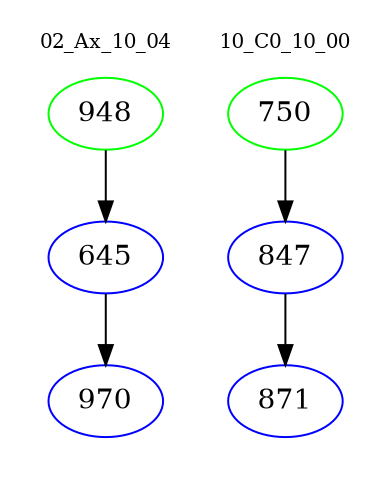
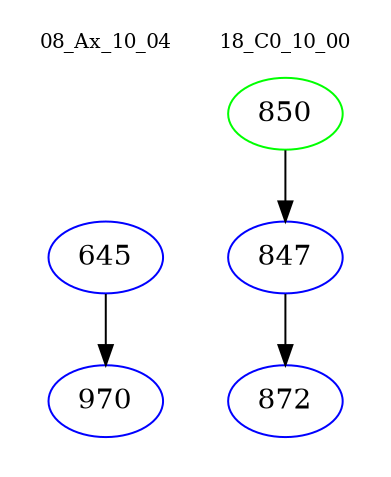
  digraph {
    node [color=blue]
    edge [color=black]
-   n1 [color=green label=948]
    n2 [label=645]
    n3 [label=970]
-   n4 [color=green label=750]
+   n4 [color=green label=850]
    n5 [label=847]
-   n6 [label=871]
+   n6 [label=872]
    subgraph cluster_1 {
      color=white
      fontsize=10
-     label="02_Ax_10_04"
-     n1
+     label="08_Ax_10_04"
      n2
      n3
    }
    subgraph cluster_2 {
      color=white
      fontsize=10
-     label="10_C0_10_00"
+     label="18_C0_10_00"
      n4
      n5
      n6
    }
-   n1 -> n2
    n2 -> n3
    n4 -> n5
    n5 -> n6
  }
